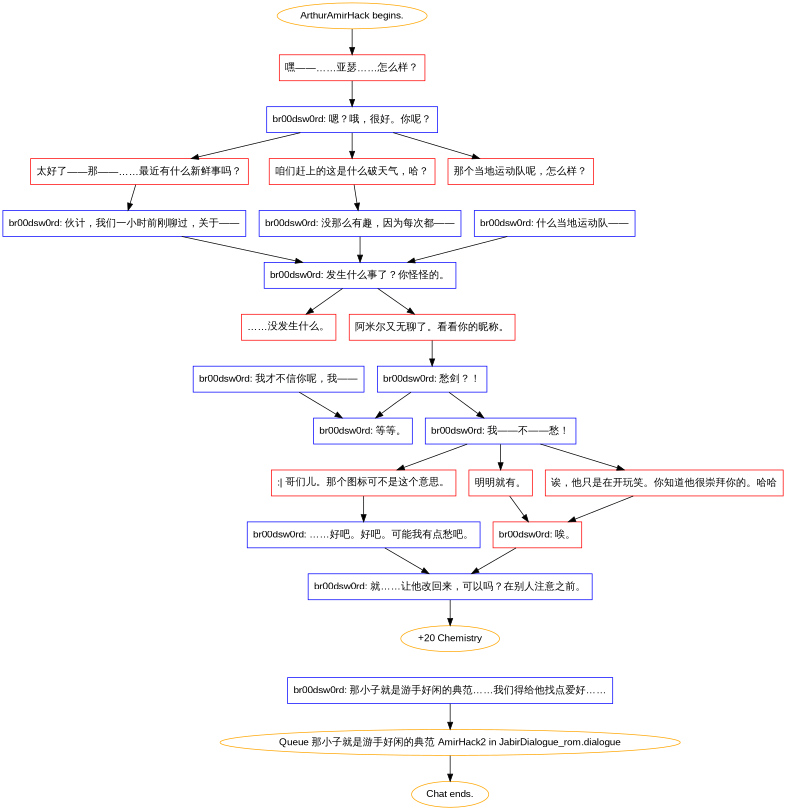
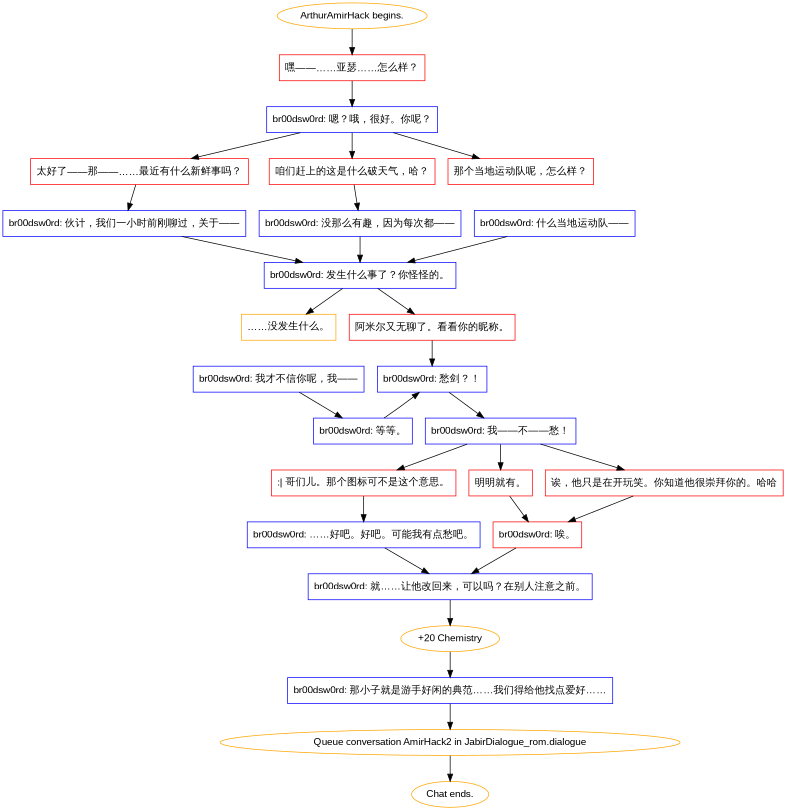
  digraph {
    fontname="Liberation Sans"
    node [color=blue fontname="Liberation Sans" shape=box]
    edge [fontname="Liberation Sans"]
    "ArthurAmirHack begins." [color=orange shape=""]
    n2 [color=red label="嘿——……亚瑟……怎么样？"]
    n3 [label="br00dsw0rd: 嗯？哦，很好。你呢？"]
    n4 [color=red label="太好了——那——……最近有什么新鲜事吗？"]
    n5 [color=red label="咱们赶上的这是什么破天气，哈？"]
    n6 [color=red label="那个当地运动队呢，怎么样？"]
    n7 [label="br00dsw0rd: 伙计，我们一小时前刚聊过，关于——"]
    n8 [label="br00dsw0rd: 没那么有趣，因为每次都——"]
    n9 [label="br00dsw0rd: 发生什么事了？你怪怪的。"]
    n10 [label="br00dsw0rd: 什么当地运动队——"]
-   n11 [color=red label="……没发生什么。"]
+   n11 [color=orange label="……没发生什么。"]
    n12 [color=red label="阿米尔又无聊了。看看你的昵称。"]
    n13 [label="br00dsw0rd: 愁剑？！"]
    n14 [label="br00dsw0rd: 我才不信你呢，我——"]
    n15 [label="br00dsw0rd: 等等。"]
    n16 [label="br00dsw0rd: 我——不——愁！"]
    n17 [color=red label=":| 哥们儿。那个图标可不是这个意思。"]
    n18 [color=red label="明明就有。"]
    n19 [color=red label="诶，他只是在开玩笑。你知道他很崇拜你的。哈哈"]
    n20 [label="br00dsw0rd: ……好吧。好吧。可能我有点愁吧。"]
    n21 [color=red label="br00dsw0rd: 唉。"]
    n22 [label="br00dsw0rd: 就……让他改回来，可以吗？在别人注意之前。"]
    n23 [color=orange label="+20 Chemistry" shape=""]
    n24 [label="br00dsw0rd: 那小子就是游手好闲的典范……我们得给他找点爱好……"]
-   n25 [color=orange label="Queue 那小子就是游手好闲的典范 AmirHack2 in JabirDialogue_rom.dialogue" shape=""]
+   n25 [color=orange label="Queue conversation AmirHack2 in JabirDialogue_rom.dialogue" shape=""]
    "Chat ends." [color=orange shape=""]
    "ArthurAmirHack begins." -> n2
    n2 -> n3
    n3 -> n4
    n3 -> n5
    n3 -> n6
    n4 -> n7
    n5 -> n8
    n7 -> n9
    n8 -> n9
    n9 -> n11
    n9 -> n12
    n10 -> n9
    n12 -> n13
    n13 -> n16
    n14 -> n15
-   n13 -> n15
+   n15 -> n13
    n16 -> n17
    n16 -> n18
    n16 -> n19
    n17 -> n20
    n18 -> n21
    n19 -> n21
    n20 -> n22
    n21 -> n22
    n22 -> n23
+   n23 -> n24
    n24 -> n25
    n25 -> "Chat ends."
  }
